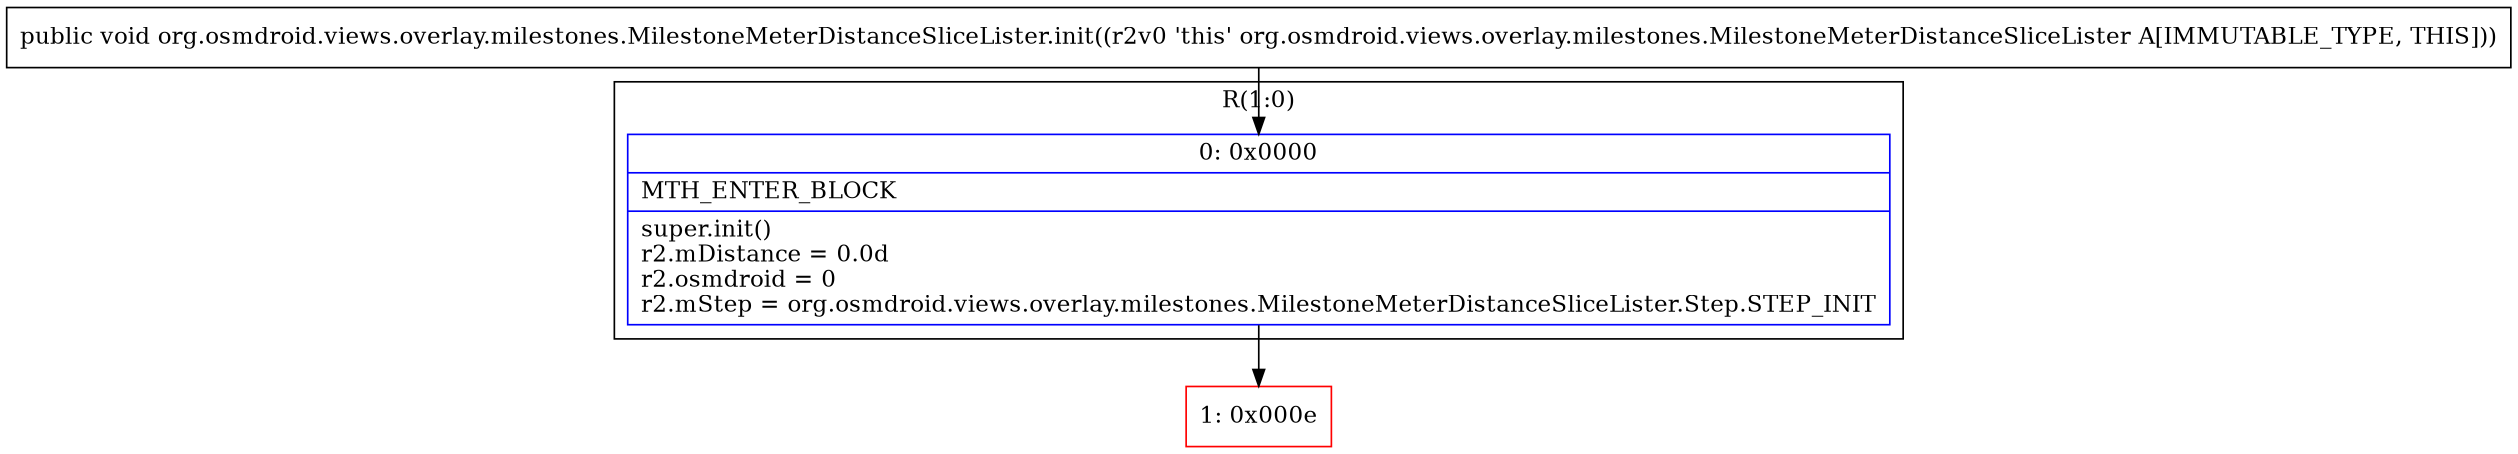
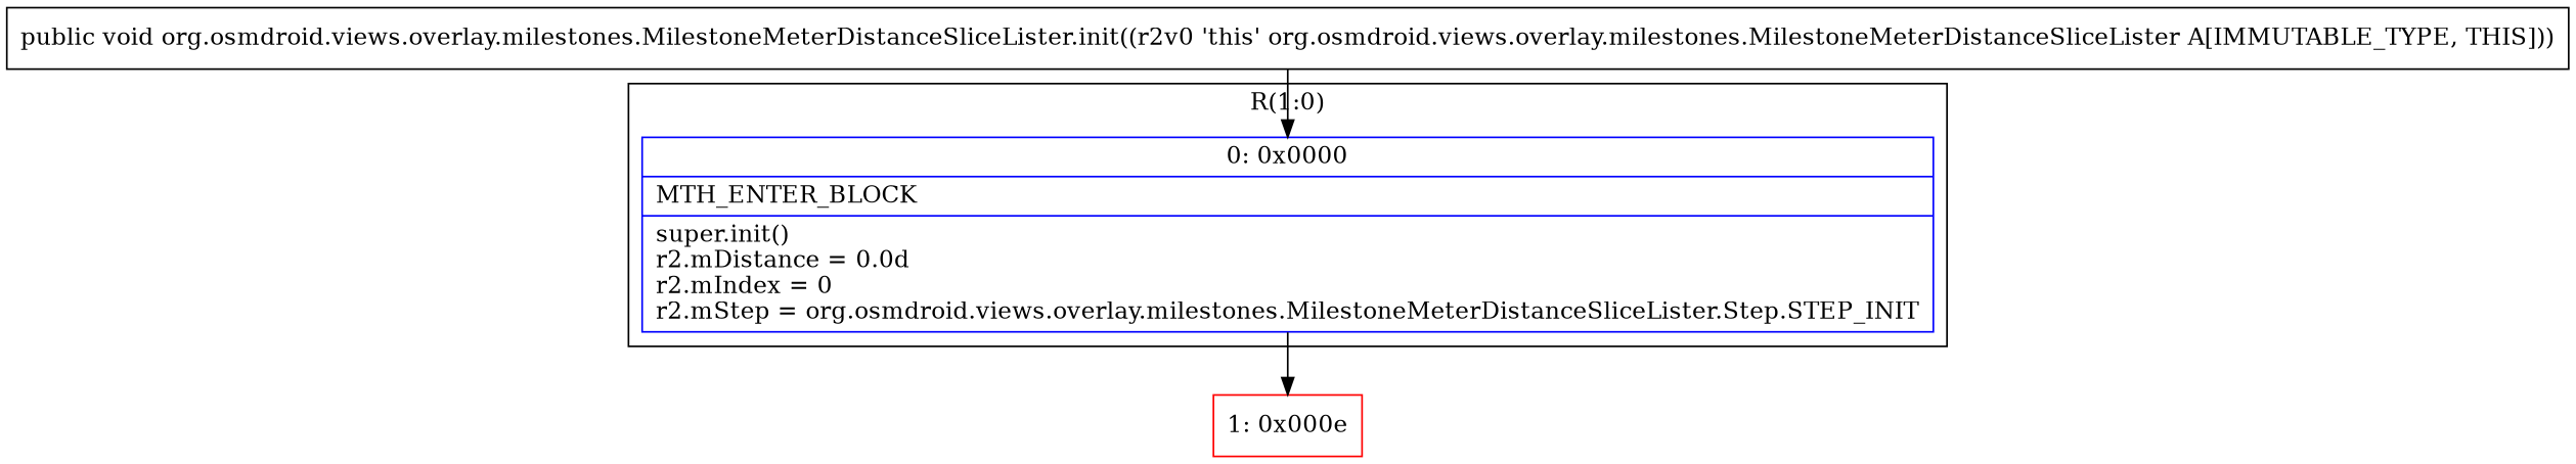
  digraph {
    node [shape=record]
-   n1 [color=blue label="{0\:\ 0x0000|MTH_ENTER_BLOCK\l|super.init()\lr2.mDistance = 0.0d\lr2.osmdroid = 0\lr2.mStep = org.osmdroid.views.overlay.milestones.MilestoneMeterDistanceSliceLister.Step.STEP_INIT\l}"]
+   n1 [color=blue label="{0\:\ 0x0000|MTH_ENTER_BLOCK\l|super.init()\lr2.mDistance = 0.0d\lr2.mIndex = 0\lr2.mStep = org.osmdroid.views.overlay.milestones.MilestoneMeterDistanceSliceLister.Step.STEP_INIT\l}"]
    n2 [color=red label="{1\:\ 0x000e}"]
    n3 [label="{public void org.osmdroid.views.overlay.milestones.MilestoneMeterDistanceSliceLister.init((r2v0 'this' org.osmdroid.views.overlay.milestones.MilestoneMeterDistanceSliceLister A[IMMUTABLE_TYPE, THIS])) }"]
    subgraph cluster_1 {
      label="R(1:0)"
      n1
    }
    n1 -> n2
    n3 -> n1
  }
